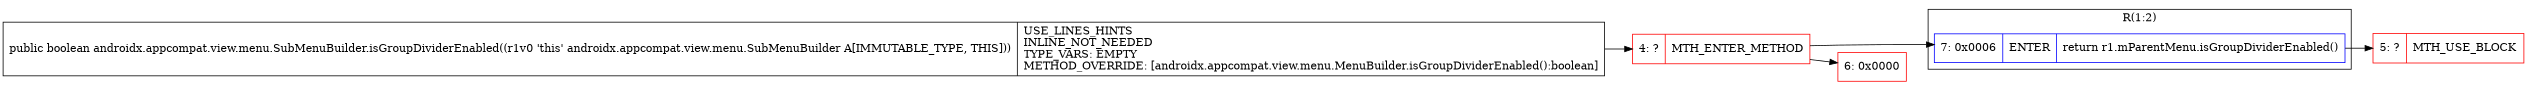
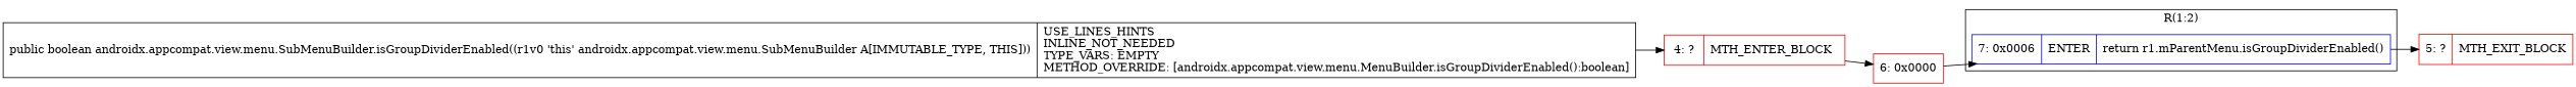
  digraph {
    rankdir=LR
    node [color=red shape=record]
    n1 [color=blue label="{7\:\ 0x0006|ENTER\l|return r1.mParentMenu.isGroupDividerEnabled()\l}"]
-   n2 [label="{5\:\ ?|MTH_USE_BLOCK\l}"]
-   n3 [label="{4\:\ ?|MTH_ENTER_METHOD\l}"]
+   n2 [label="{5\:\ ?|MTH_EXIT_BLOCK\l}"]
+   n3 [label="{4\:\ ?|MTH_ENTER_BLOCK\l}"]
    n4 [label="{6\:\ 0x0000}"]
    n5 [label="{public boolean androidx.appcompat.view.menu.SubMenuBuilder.isGroupDividerEnabled((r1v0 'this' androidx.appcompat.view.menu.SubMenuBuilder A[IMMUTABLE_TYPE, THIS]))  | USE_LINES_HINTS\lINLINE_NOT_NEEDED\lTYPE_VARS: EMPTY\lMETHOD_OVERRIDE: [androidx.appcompat.view.menu.MenuBuilder.isGroupDividerEnabled():boolean]\l}" color=""]
    subgraph cluster_1 {
      label="R(1:2)"
      n1
    }
    n1 -> n2
    n3 -> n4
-   n3 -> n1
+   n4 -> n1
    n5 -> n3
  }
